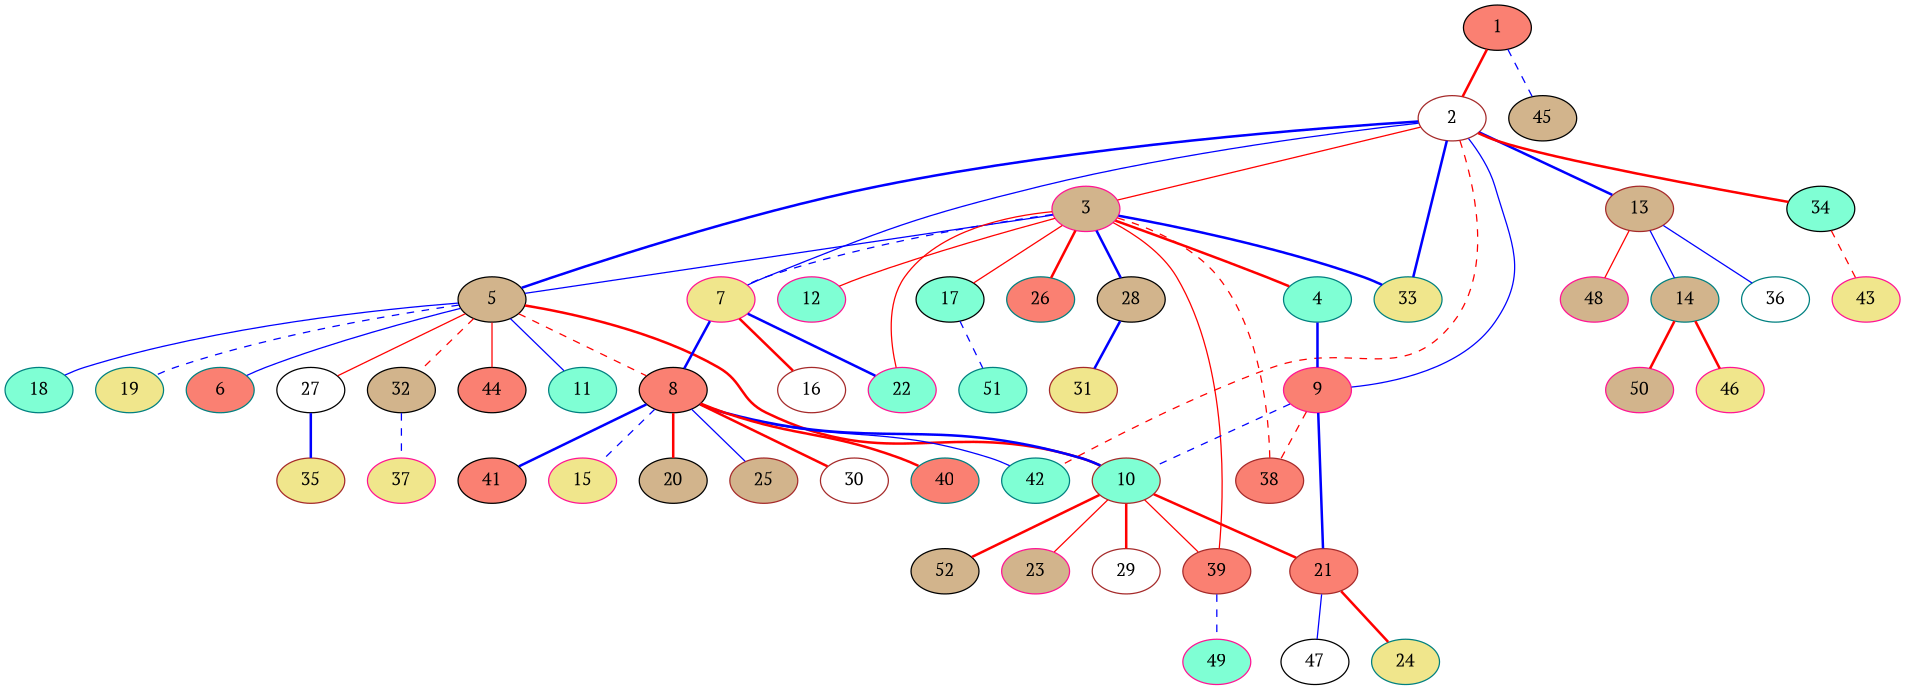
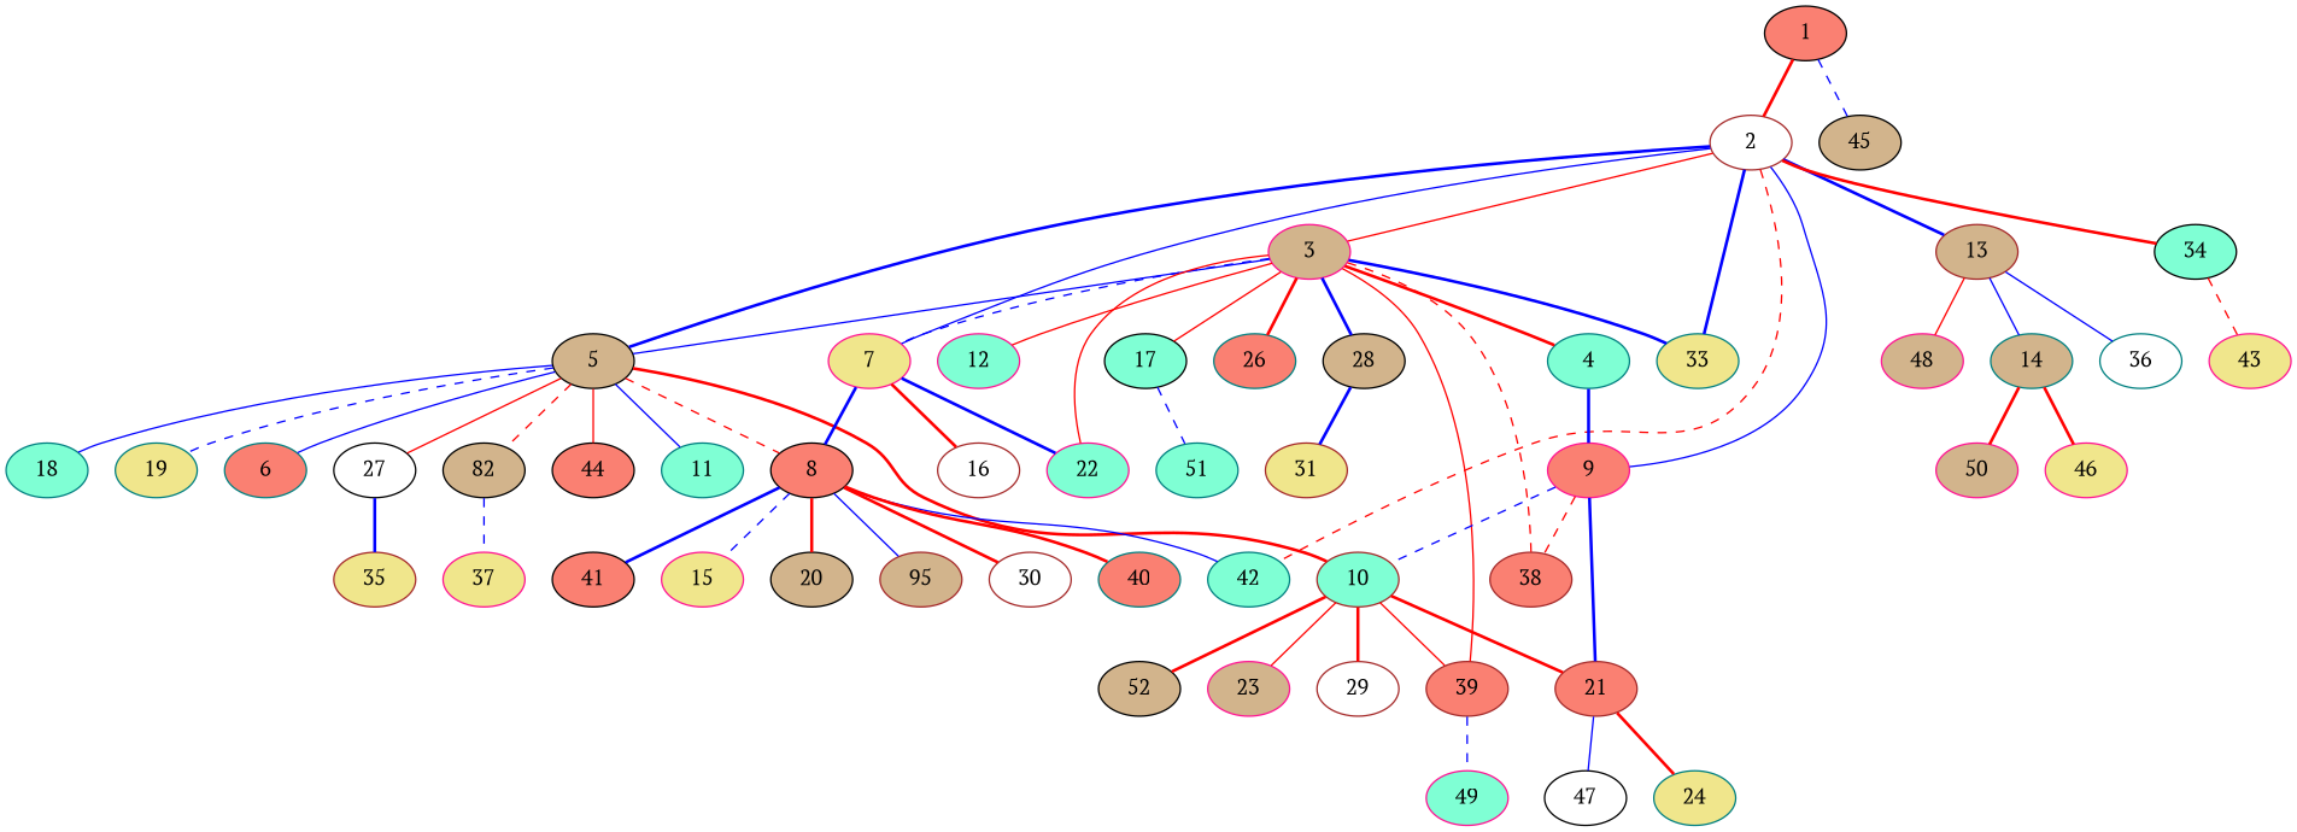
  graph {
    fontname="PT Serif"
    node [color=black fillcolor=tan fontname="PT Serif" style=filled]
    edge [color=blue fontname="PT Serif" style=bold]
    1 [fillcolor=salmon]
    2 [color=brown fillcolor=white]
    45
    3 [color=deeppink]
    5
    7 [color=deeppink fillcolor=khaki]
    9 [color=deeppink fillcolor=salmon]
    13 [color=brown]
    33 [color=teal fillcolor=khaki]
    34 [fillcolor=aquamarine]
    42 [color=teal fillcolor=aquamarine]
    4 [color=teal fillcolor=aquamarine]
    12 [color=deeppink fillcolor=aquamarine]
    17 [fillcolor=aquamarine]
    22 [color=deeppink fillcolor=aquamarine]
    26 [color=teal fillcolor=salmon]
    28
    38 [color=brown fillcolor=salmon]
    39 [color=brown fillcolor=salmon]
    6 [color=teal fillcolor=salmon]
    8 [fillcolor=salmon]
    10 [color=brown fillcolor=aquamarine]
    11 [color=teal fillcolor=aquamarine]
    18 [color=teal fillcolor=aquamarine]
    19 [color=teal fillcolor=khaki]
    27 [fillcolor=white]
-   32
+   32 [label=82]
    44 [fillcolor=salmon]
    16 [color=brown fillcolor=white]
    21 [color=brown fillcolor=salmon]
    14 [color=teal]
    36 [color=teal fillcolor=white]
    48 [color=deeppink]
    43 [color=deeppink fillcolor=khaki]
    51 [color=teal fillcolor=aquamarine]
    31 [color=brown fillcolor=khaki]
    49 [color=deeppink fillcolor=aquamarine]
    15 [color=deeppink fillcolor=khaki]
    20
-   25 [color=brown]
+   25 [color=brown label=95]
    30 [color=brown fillcolor=white]
    40 [color=teal fillcolor=salmon]
    41 [fillcolor=salmon]
    23 [color=deeppink]
    29 [color=brown fillcolor=white]
    52
    35 [color=brown fillcolor=khaki]
    37 [color=deeppink fillcolor=khaki]
    24 [color=teal fillcolor=khaki]
    47 [fillcolor=white]
    46 [color=deeppink fillcolor=khaki]
    50 [color=deeppink]
    1 -- 2 [color=red]
    1 -- 45 [style=dashed]
    2 -- 3 [color=red style=solid]
    2 -- 5
    2 -- 7 [style=solid]
    2 -- 9 [style=solid]
    2 -- 13
    2 -- 33
    2 -- 34 [color=red]
    2 -- 42 [color=red style=dashed]
    3 -- 5 [style=solid]
    3 -- 7 [style=dashed]
    3 -- 33
    3 -- 4 [color=red]
    3 -- 12 [color=red style=solid]
    3 -- 17 [color=red style=solid]
    3 -- 22 [color=red style=solid]
    3 -- 26 [color=red]
    3 -- 28
    3 -- 38 [color=red style=dashed]
    3 -- 39 [color=red style=solid]
    5 -- 6 [style=solid]
    5 -- 8 [color=red style=dashed]
    5 -- 10 [color=red]
    5 -- 11 [style=solid]
    5 -- 18 [style=solid]
    5 -- 19 [style=dashed]
    5 -- 27 [color=red style=solid]
    5 -- 32 [color=red style=dashed]
    5 -- 44 [color=red style=solid]
    7 -- 22
    7 -- 8
    7 -- 16 [color=red]
    9 -- 38 [color=red style=dashed]
    9 -- 10 [style=dashed]
    9 -- 21
    13 -- 14 [style=solid]
    13 -- 36 [style=solid]
    13 -- 48 [color=red style=solid]
    34 -- 43 [color=red style=dashed]
    4 -- 9
    17 -- 51 [style=dashed]
    28 -- 31
    39 -- 49 [style=dashed]
    8 -- 42 [style=solid]
-   8 -- 10
    8 -- 15 [style=dashed]
    8 -- 20 [color=red]
    8 -- 25 [style=solid]
    8 -- 30 [color=red]
    8 -- 40 [color=red]
    8 -- 41
    10 -- 39 [color=red style=solid]
    10 -- 21 [color=red]
    10 -- 23 [color=red style=solid]
    10 -- 29 [color=red]
    10 -- 52 [color=red]
    27 -- 35
    32 -- 37 [style=dashed]
    21 -- 24 [color=red]
    21 -- 47 [style=solid]
    14 -- 46 [color=red]
    14 -- 50 [color=red]
  }
